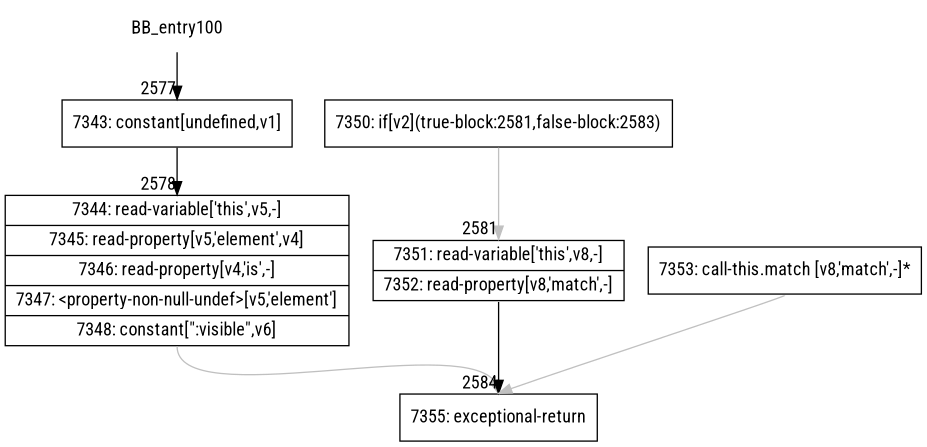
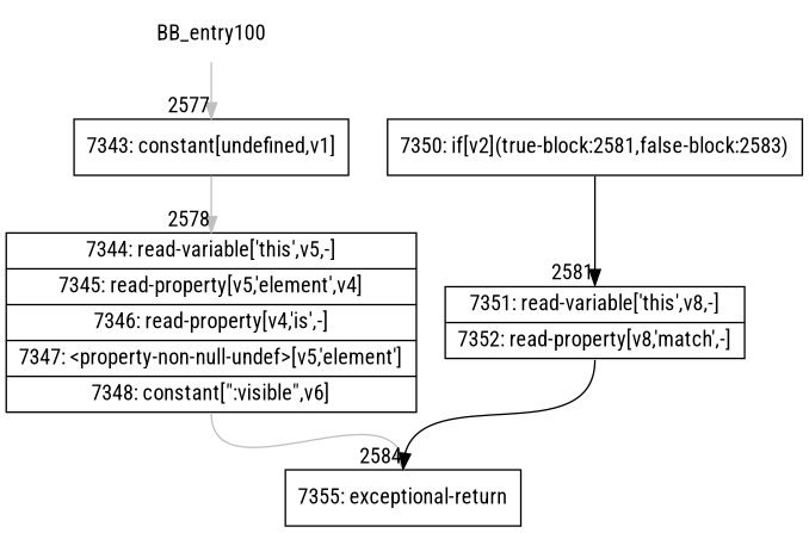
  digraph {
    fontname="Roboto Condensed"
    rankdir=TD
    node [fontname="Roboto Condensed" shape=record]
    edge [fontname="Roboto Condensed" headport=n tailport=s]
    n1 [label=BB_entry100 shape=none]
    n2 [label="{7343: constant[undefined,v1]}"]
    n3 [label="{7344: read-variable['this',v5,-]|7345: read-property[v5,'element',v4]|7346: read-property[v4,'is',-]|7347: \<property-non-null-undef\>[v5,'element']|7348: constant[\":visible\",v6]}"]
    n4 [label="{7355: exceptional-return}"]
    n5 [label="{7350: if[v2](true-block:2581,false-block:2583)}"]
    n6 [label="{7351: read-variable['this',v8,-]|7352: read-property[v8,'match',-]}"]
-   n7 [label="{7353: call-this.match [v8,'match',-]*}"]
-   n1 -> n2 [headlabel="    2577"]
-   n2 -> n3 [headlabel="      2578"]
+   n1 -> n2 [headlabel="    2577" color=gray]
+   n2 -> n3 [headlabel="      2578" color=gray]
    n3 -> n4 [color=gray headlabel="      2584"]
-   n5 -> n6 [headlabel="      2581" color=gray]
+   n5 -> n6 [headlabel="      2581"]
    n6 -> n4 [color=black]
-   n7 -> n4 [color=gray]
  }
